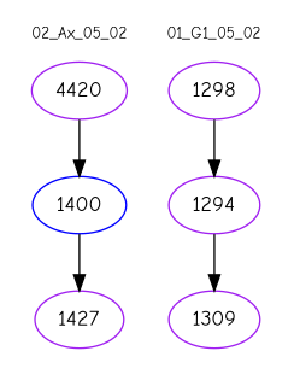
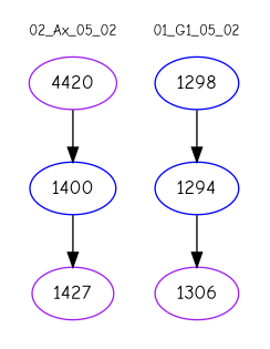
  digraph {
    fontname="Comic Neue"
    node [color=purple fontname="Comic Neue"]
    edge [color=black fontname="Comic Neue"]
    n1 [label=4420]
    n2 [color=blue label=1400]
    n3 [label=1427]
-   n4 [label=1298]
-   n5 [label=1294]
-   n6 [label=1309]
+   n4 [color=blue label=1298]
+   n5 [color=blue label=1294]
+   n6 [label=1306]
    subgraph cluster_1 {
      color=white
      fontsize=10
      label="02_Ax_05_02"
      n1
      n2
      n3
    }
    subgraph cluster_2 {
      color=white
      fontsize=10
      label="01_G1_05_02"
      n4
      n5
      n6
    }
    n1 -> n2
    n2 -> n3
    n4 -> n5
    n5 -> n6
  }
